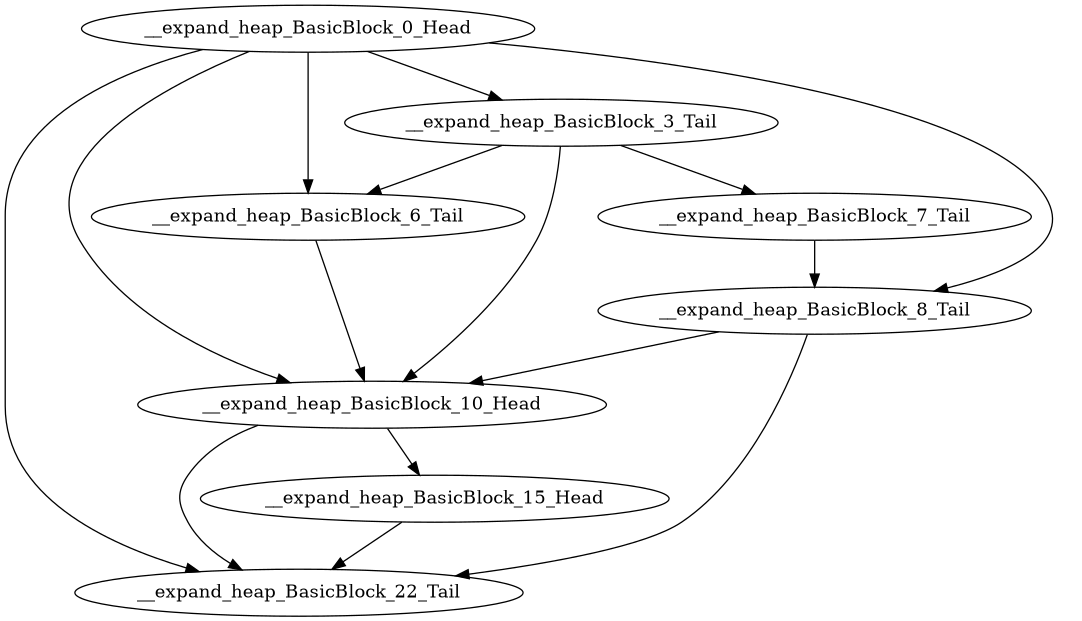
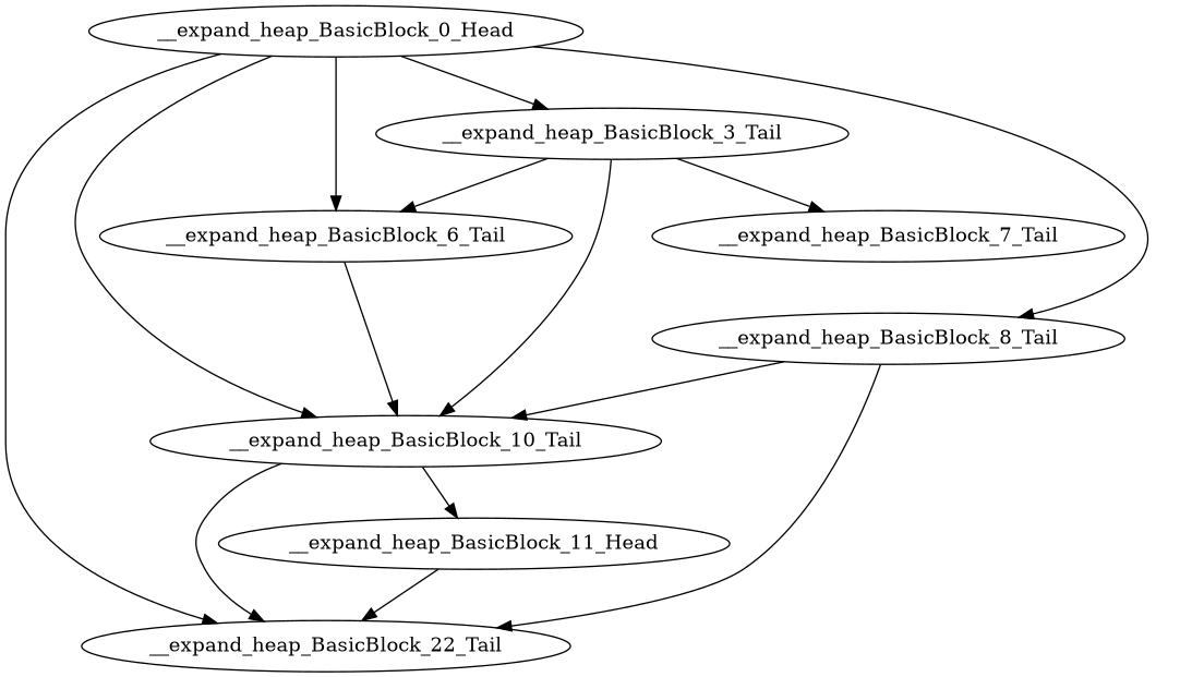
  digraph {
    n1 [label=__expand_heap_BasicBlock_22_Tail]
    __expand_heap_BasicBlock_0_Head
    __expand_heap_BasicBlock_3_Tail
    __expand_heap_BasicBlock_6_Tail
-   __expand_heap_BasicBlock_10_Tail [label=__expand_heap_BasicBlock_10_Head]
+   __expand_heap_BasicBlock_10_Tail
    __expand_heap_BasicBlock_8_Tail
    __expand_heap_BasicBlock_7_Tail
-   __expand_heap_BasicBlock_11_Head [label=__expand_heap_BasicBlock_15_Head]
+   __expand_heap_BasicBlock_11_Head
    __expand_heap_BasicBlock_0_Head -> n1
    __expand_heap_BasicBlock_0_Head -> __expand_heap_BasicBlock_3_Tail
    __expand_heap_BasicBlock_0_Head -> __expand_heap_BasicBlock_6_Tail
    __expand_heap_BasicBlock_0_Head -> __expand_heap_BasicBlock_10_Tail
    __expand_heap_BasicBlock_0_Head -> __expand_heap_BasicBlock_8_Tail
    __expand_heap_BasicBlock_3_Tail -> __expand_heap_BasicBlock_6_Tail
    __expand_heap_BasicBlock_3_Tail -> __expand_heap_BasicBlock_10_Tail
    __expand_heap_BasicBlock_3_Tail -> __expand_heap_BasicBlock_7_Tail
    __expand_heap_BasicBlock_6_Tail -> __expand_heap_BasicBlock_10_Tail
    __expand_heap_BasicBlock_10_Tail -> n1
    __expand_heap_BasicBlock_10_Tail -> __expand_heap_BasicBlock_11_Head
    __expand_heap_BasicBlock_8_Tail -> n1
    __expand_heap_BasicBlock_8_Tail -> __expand_heap_BasicBlock_10_Tail
-   __expand_heap_BasicBlock_7_Tail -> __expand_heap_BasicBlock_8_Tail
    __expand_heap_BasicBlock_11_Head -> n1
  }
